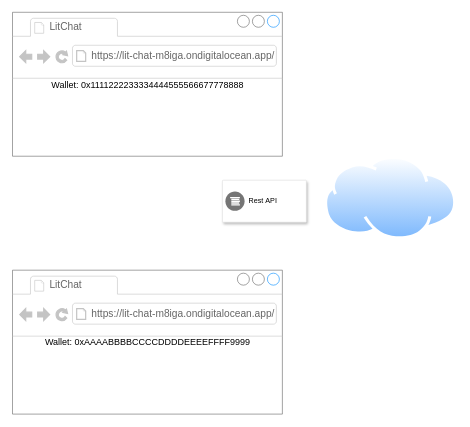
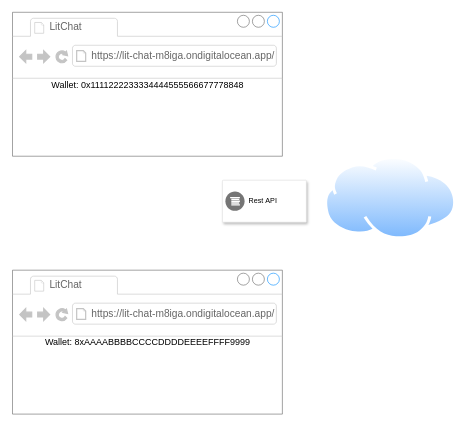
  <mxCell id="0" />
  <mxCell id="1" parent="0" />
- <mxCell id="2" value="&lt;font style=&quot;font-size: 15px&quot;&gt;Wallet: 0x1111222233334444555566677778888&lt;/font&gt;" style="strokeWidth=1;shadow=0;dashed=0;align=center;html=1;shape=mxgraph.mockup.containers.browserWindow;rSize=0;strokeColor=#666666;strokeColor2=#008cff;strokeColor3=#c4c4c4;mainText=,;recursiveResize=0;" vertex="1" parent="1"><mxGeometry x="20" y="20" width="450" height="240" as="geometry" /></mxCell>
+ <mxCell id="2" value="&lt;font style=&quot;font-size: 15px&quot;&gt;Wallet: 0x1111222233334444555566677778848&lt;/font&gt;" style="strokeWidth=1;shadow=0;dashed=0;align=center;html=1;shape=mxgraph.mockup.containers.browserWindow;rSize=0;strokeColor=#666666;strokeColor2=#008cff;strokeColor3=#c4c4c4;mainText=,;recursiveResize=0;" vertex="1" parent="1"><mxGeometry x="20" y="20" width="450" height="240" as="geometry" /></mxCell>
  <mxCell id="3" value="LitChat" style="strokeWidth=1;shadow=0;dashed=0;align=center;html=1;shape=mxgraph.mockup.containers.anchor;fontSize=17;fontColor=#666666;align=left;" vertex="1" parent="2"><mxGeometry x="60" y="12" width="110" height="26" as="geometry" /></mxCell>
  <mxCell id="4" value="https://lit-chat-m8iga.ondigitalocean.app/" style="strokeWidth=1;shadow=0;dashed=0;align=center;html=1;shape=mxgraph.mockup.containers.anchor;rSize=0;fontSize=17;fontColor=#666666;align=left;" vertex="1" parent="2"><mxGeometry x="130" y="60" width="250" height="26" as="geometry" /></mxCell>
- <mxCell id="5" value="&lt;font style=&quot;font-size: 15px&quot;&gt;Wallet: 0xAAAABBBBCCCCDDDDEEEEFFFF9999&lt;/font&gt;" style="strokeWidth=1;shadow=0;dashed=0;align=center;html=1;shape=mxgraph.mockup.containers.browserWindow;rSize=0;strokeColor=#666666;strokeColor2=#008cff;strokeColor3=#c4c4c4;mainText=,;recursiveResize=0;" vertex="1" parent="1"><mxGeometry x="20" y="450" width="450" height="240" as="geometry" /></mxCell>
+ <mxCell id="5" value="&lt;font style=&quot;font-size: 15px&quot;&gt;Wallet: 8xAAAABBBBCCCCDDDDEEEEFFFF9999&lt;/font&gt;" style="strokeWidth=1;shadow=0;dashed=0;align=center;html=1;shape=mxgraph.mockup.containers.browserWindow;rSize=0;strokeColor=#666666;strokeColor2=#008cff;strokeColor3=#c4c4c4;mainText=,;recursiveResize=0;" vertex="1" parent="1"><mxGeometry x="20" y="450" width="450" height="240" as="geometry" /></mxCell>
  <mxCell id="6" value="LitChat" style="strokeWidth=1;shadow=0;dashed=0;align=center;html=1;shape=mxgraph.mockup.containers.anchor;fontSize=17;fontColor=#666666;align=left;" vertex="1" parent="5"><mxGeometry x="60" y="12" width="110" height="26" as="geometry" /></mxCell>
  <mxCell id="7" value="https://lit-chat-m8iga.ondigitalocean.app/" style="strokeWidth=1;shadow=0;dashed=0;align=center;html=1;shape=mxgraph.mockup.containers.anchor;rSize=0;fontSize=17;fontColor=#666666;align=left;" vertex="1" parent="5"><mxGeometry x="130" y="60" width="250" height="26" as="geometry" /></mxCell>
  <mxCell id="8" value="" style="aspect=fixed;perimeter=ellipsePerimeter;html=1;align=center;shadow=0;dashed=0;spacingTop=3;image;image=img/lib/active_directory/internet_cloud.svg;fontSize=15;" vertex="1" parent="1"><mxGeometry x="540" y="260" width="220.48" height="138.9" as="geometry" /></mxCell>
  <mxCell id="9" value="" style="shape=image;verticalLabelPosition=bottom;labelBackgroundColor=default;verticalAlign=top;aspect=fixed;imageAspect=0;image=https://lit-chat-m8iga.ondigitalocean.app/lit-logo.0afef823.png;" vertex="1" parent="1"><mxGeometry x="510" y="40" width="70" height="70" as="geometry" /></mxCell>
  <mxCell id="10" value="" style="shape=image;verticalLabelPosition=bottom;labelBackgroundColor=default;verticalAlign=top;aspect=fixed;imageAspect=0;image=https://lit-chat-m8iga.ondigitalocean.app/web-playground-logo.377075ed.svg;" vertex="1" parent="1"><mxGeometry x="650" y="95" width="90" height="90" as="geometry" /></mxCell>
  <mxCell id="11" value="" style="shape=image;verticalLabelPosition=bottom;labelBackgroundColor=default;verticalAlign=top;aspect=fixed;imageAspect=0;image=https://lit-chat-m8iga.ondigitalocean.app/web-playground-logo.377075ed.svg;" vertex="1" parent="1"><mxGeometry x="650" y="480" width="90" height="90" as="geometry" /></mxCell>
  <mxCell id="12" value="" style="shape=image;verticalLabelPosition=bottom;labelBackgroundColor=default;verticalAlign=top;aspect=fixed;imageAspect=0;image=https://lit-chat-m8iga.ondigitalocean.app/lit-logo.0afef823.png;" vertex="1" parent="1"><mxGeometry x="530" y="600" width="70" height="70" as="geometry" /></mxCell>
  <mxCell id="13" value="" style="strokeColor=#dddddd;shadow=1;strokeWidth=1;rounded=1;absoluteArcSize=1;arcSize=2;fontSize=15;" vertex="1" parent="1"><mxGeometry x="370" y="300" width="140" height="70" as="geometry" /></mxCell>
  <mxCell id="14" value="Rest&amp;nbsp;API" style="sketch=0;dashed=0;connectable=0;html=1;fillColor=#757575;strokeColor=none;shape=mxgraph.gcp2.logs_api;part=1;labelPosition=right;verticalLabelPosition=middle;align=left;verticalAlign=middle;spacingLeft=5;fontSize=12;" vertex="1" parent="13"><mxGeometry y="0.5" width="32" height="32" relative="1" as="geometry"><mxPoint x="5" y="-16" as="offset" /></mxGeometry></mxCell>
